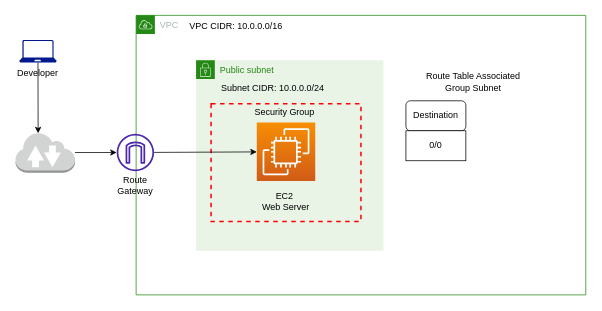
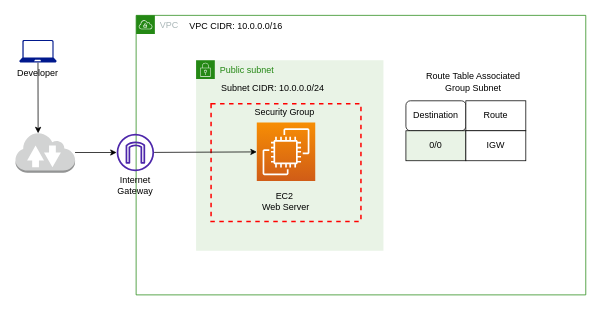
  <mxCell id="0" />
  <mxCell id="1" parent="0" />
  <mxCell id="2" value="VPC" style="points=[[0,0],[0.25,0],[0.5,0],[0.75,0],[1,0],[1,0.25],[1,0.5],[1,0.75],[1,1],[0.75,1],[0.5,1],[0.25,1],[0,1],[0,0.75],[0,0.5],[0,0.25]];outlineConnect=0;gradientColor=none;html=1;whiteSpace=wrap;fontSize=12;fontStyle=0;container=1;pointerEvents=0;collapsible=0;recursiveResize=0;shape=mxgraph.aws4.group;grIcon=mxgraph.aws4.group_vpc;strokeColor=#248814;fillColor=none;verticalAlign=top;align=left;spacingLeft=30;fontColor=#AAB7B8;dashed=0;" vertex="1" parent="1"><mxGeometry x="181" y="20" width="600" height="373" as="geometry" /></mxCell>
  <mxCell id="3" value="Public subnet" style="points=[[0,0],[0.25,0],[0.5,0],[0.75,0],[1,0],[1,0.25],[1,0.5],[1,0.75],[1,1],[0.75,1],[0.5,1],[0.25,1],[0,1],[0,0.75],[0,0.5],[0,0.25]];outlineConnect=0;gradientColor=none;html=1;whiteSpace=wrap;fontSize=12;fontStyle=0;container=1;pointerEvents=0;collapsible=0;recursiveResize=0;shape=mxgraph.aws4.group;grIcon=mxgraph.aws4.group_security_group;grStroke=0;strokeColor=#248814;fillColor=#E9F3E6;verticalAlign=top;align=left;spacingLeft=30;fontColor=#248814;dashed=0;" vertex="1" parent="2"><mxGeometry x="80" y="60" width="250" height="254" as="geometry" /></mxCell>
  <mxCell id="4" value="" style="sketch=0;points=[[0,0,0],[0.25,0,0],[0.5,0,0],[0.75,0,0],[1,0,0],[0,1,0],[0.25,1,0],[0.5,1,0],[0.75,1,0],[1,1,0],[0,0.25,0],[0,0.5,0],[0,0.75,0],[1,0.25,0],[1,0.5,0],[1,0.75,0]];outlineConnect=0;fontColor=#232F3E;gradientColor=#F78E04;gradientDirection=north;fillColor=#D05C17;strokeColor=#ffffff;dashed=0;verticalLabelPosition=bottom;verticalAlign=top;align=center;html=1;fontSize=12;fontStyle=0;aspect=fixed;shape=mxgraph.aws4.resourceIcon;resIcon=mxgraph.aws4.ec2;" vertex="1" parent="3"><mxGeometry x="81" y="83" width="78" height="78" as="geometry" /></mxCell>
  <mxCell id="5" value="EC2&amp;nbsp;&lt;br&gt;Web Server" style="text;html=1;strokeColor=none;fillColor=none;align=center;verticalAlign=middle;whiteSpace=wrap;rounded=0;" vertex="1" parent="3"><mxGeometry x="60" y="173" width="120" height="30" as="geometry" /></mxCell>
  <mxCell id="6" value="Subnet CIDR: 10.0.0.0/24" style="text;html=1;strokeColor=none;fillColor=none;align=center;verticalAlign=middle;whiteSpace=wrap;rounded=0;" vertex="1" parent="3"><mxGeometry x="28" y="23" width="149" height="30" as="geometry" /></mxCell>
  <mxCell id="7" value="Security Group&amp;nbsp;&lt;br&gt;" style="fontStyle=0;verticalAlign=top;align=center;spacingTop=-2;fillColor=none;rounded=0;whiteSpace=wrap;html=1;strokeColor=#FF0000;strokeWidth=2;dashed=1;container=1;collapsible=0;expand=0;recursiveResize=0;" vertex="1" parent="3"><mxGeometry x="20" y="58" width="200" height="157" as="geometry" /></mxCell>
  <mxCell id="8" style="edgeStyle=none;html=1;" edge="1" parent="2" source="9" target="4"><mxGeometry relative="1" as="geometry" /></mxCell>
  <mxCell id="9" value="" style="sketch=0;outlineConnect=0;fontColor=#232F3E;gradientColor=none;fillColor=#4D27AA;strokeColor=none;dashed=0;verticalLabelPosition=bottom;verticalAlign=top;align=center;html=1;fontSize=12;fontStyle=0;aspect=fixed;pointerEvents=1;shape=mxgraph.aws4.internet_gateway;" vertex="1" parent="2"><mxGeometry x="-26" y="158" width="50" height="50" as="geometry" /></mxCell>
- <mxCell id="10" value="Route Gateway" style="text;html=1;strokeColor=none;fillColor=none;align=center;verticalAlign=middle;whiteSpace=wrap;rounded=0;" vertex="1" parent="2"><mxGeometry x="-31" y="212" width="60" height="30" as="geometry" /></mxCell>
+ <mxCell id="10" value="Internet Gateway" style="text;html=1;strokeColor=none;fillColor=none;align=center;verticalAlign=middle;whiteSpace=wrap;rounded=0;" vertex="1" parent="2"><mxGeometry x="-31" y="212" width="60" height="30" as="geometry" /></mxCell>
  <mxCell id="11" value="Route Table Associated Group Subnet" style="text;html=1;strokeColor=none;fillColor=none;align=center;verticalAlign=middle;whiteSpace=wrap;rounded=0;" vertex="1" parent="2"><mxGeometry x="380" y="74" width="140" height="30" as="geometry" /></mxCell>
  <mxCell id="12" value="" style="group" vertex="1" connectable="0" parent="2"><mxGeometry x="360" y="114" width="160" height="80" as="geometry" /></mxCell>
  <mxCell id="13" value="Destination" style="whiteSpace=wrap;html=1;rounded=1;" vertex="1" parent="12"><mxGeometry width="80" height="40" as="geometry" /></mxCell>
- <mxCell id="15" value="0/0" style="rounded=0;whiteSpace=wrap;html=1;" vertex="1" parent="12"><mxGeometry y="40" width="80" height="40" as="geometry" /></mxCell>
+ <mxCell id="14" value="Route" style="rounded=0;whiteSpace=wrap;html=1;" vertex="1" parent="12"><mxGeometry x="80" width="80" height="40" as="geometry" /></mxCell>
+ <mxCell id="15" value="0/0" style="rounded=0;whiteSpace=wrap;html=1;fillColor=#e9f3e6;" vertex="1" parent="12"><mxGeometry y="40" width="80" height="40" as="geometry" /></mxCell>
+ <mxCell id="16" value="IGW" style="rounded=0;whiteSpace=wrap;html=1;" vertex="1" parent="12"><mxGeometry x="80" y="40" width="80" height="40" as="geometry" /></mxCell>
  <mxCell id="17" value="VPC CIDR: 10.0.0.0/16" style="text;html=1;strokeColor=none;fillColor=none;align=center;verticalAlign=middle;whiteSpace=wrap;rounded=0;" vertex="1" parent="2"><mxGeometry x="59" width="149" height="30" as="geometry" /></mxCell>
  <mxCell id="18" style="edgeStyle=none;html=1;" edge="1" parent="1" source="19" target="9"><mxGeometry relative="1" as="geometry" /></mxCell>
  <mxCell id="19" value="" style="outlineConnect=0;dashed=0;verticalLabelPosition=bottom;verticalAlign=top;align=center;html=1;shape=mxgraph.aws3.internet_2;fillColor=#D2D3D3;gradientColor=none;" vertex="1" parent="1"><mxGeometry x="20" y="176" width="79.5" height="54" as="geometry" /></mxCell>
  <mxCell id="20" style="edgeStyle=none;html=1;entryX=0.38;entryY=0.025;entryDx=0;entryDy=0;entryPerimeter=0;" edge="1" parent="1" source="21" target="19"><mxGeometry relative="1" as="geometry" /></mxCell>
  <mxCell id="21" value="" style="sketch=0;aspect=fixed;pointerEvents=1;shadow=0;dashed=0;html=1;strokeColor=none;labelPosition=center;verticalLabelPosition=bottom;verticalAlign=top;align=center;fillColor=#00188D;shape=mxgraph.azure.laptop" vertex="1" parent="1"><mxGeometry x="25" y="53" width="50" height="30" as="geometry" /></mxCell>
  <mxCell id="22" value="Developer" style="text;html=1;strokeColor=none;fillColor=none;align=center;verticalAlign=middle;whiteSpace=wrap;rounded=0;" vertex="1" parent="1"><mxGeometry x="20" y="83" width="60" height="30" as="geometry" /></mxCell>
